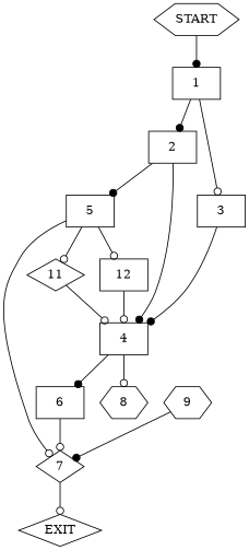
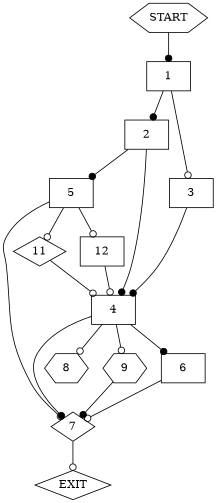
  digraph {
    node [shape=box]
    edge [arrowhead=odot]
    n1 [label=START shape=hexagon]
    1
    2
    3
    n5 [label=EXIT shape=diamond]
    4
    5
    6
    7 [shape=diamond]
    8 [shape=hexagon]
    9 [shape=hexagon]
    n12 [label=12]
    11 [shape=diamond]
    n1 -> 1 [arrowhead=dot]
    1 -> 2 [arrowhead=dot]
    1 -> 3
    2 -> 4 [arrowhead=dot]
    2 -> 5 [arrowhead=dot]
    3 -> 4 [arrowhead=dot]
    4 -> 6 [arrowhead=dot]
+   4 -> 7 [arrowhead=dot]
    4 -> 8
+   4 -> 9
    5 -> 7
    5 -> n12
    5 -> 11
    6 -> 7
    7 -> n5
    9 -> 7 [arrowhead=dot]
    n12 -> 4
    11 -> 4
  }
